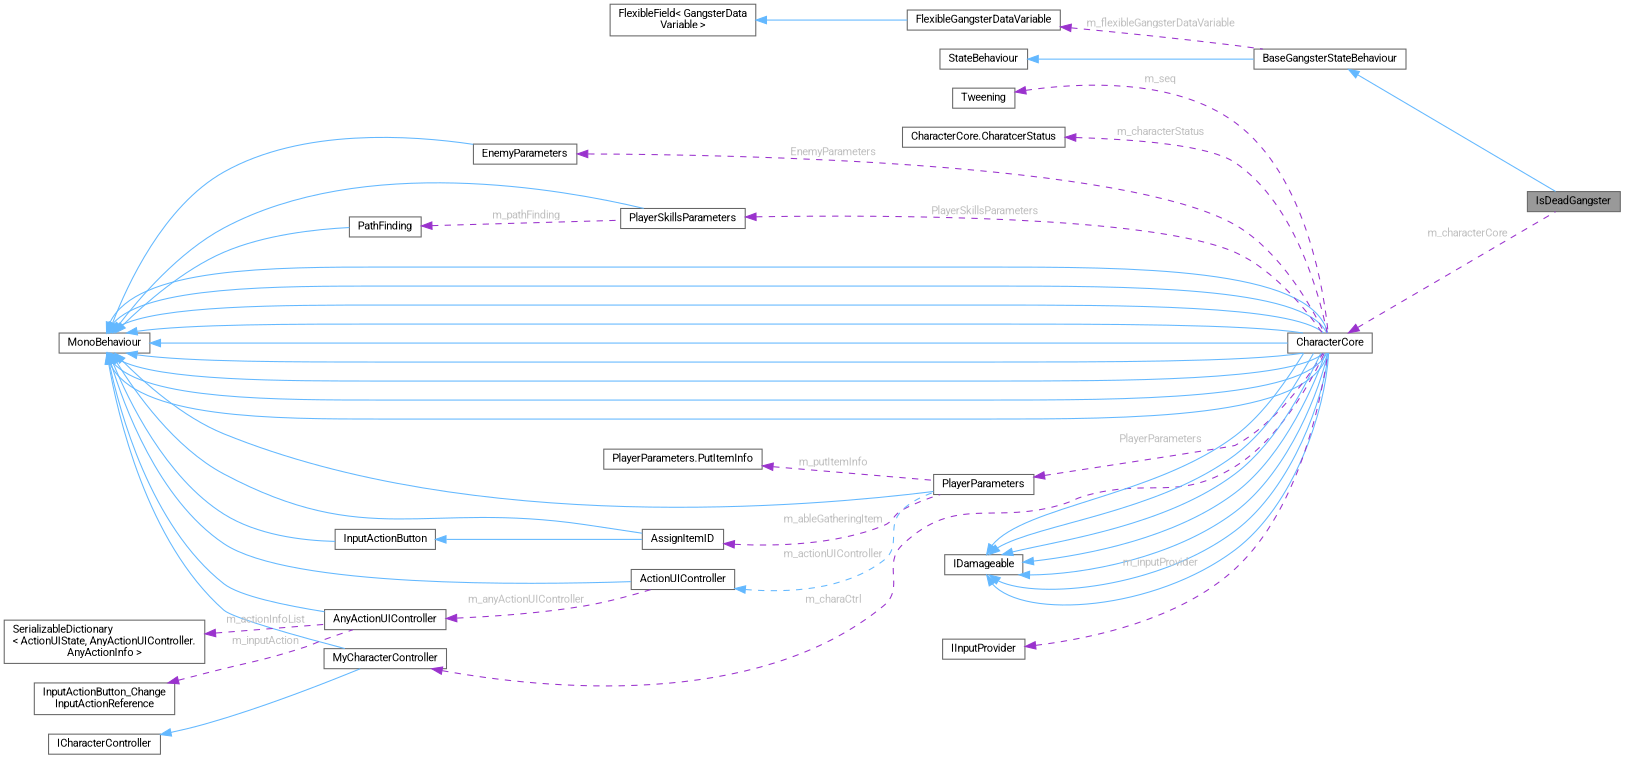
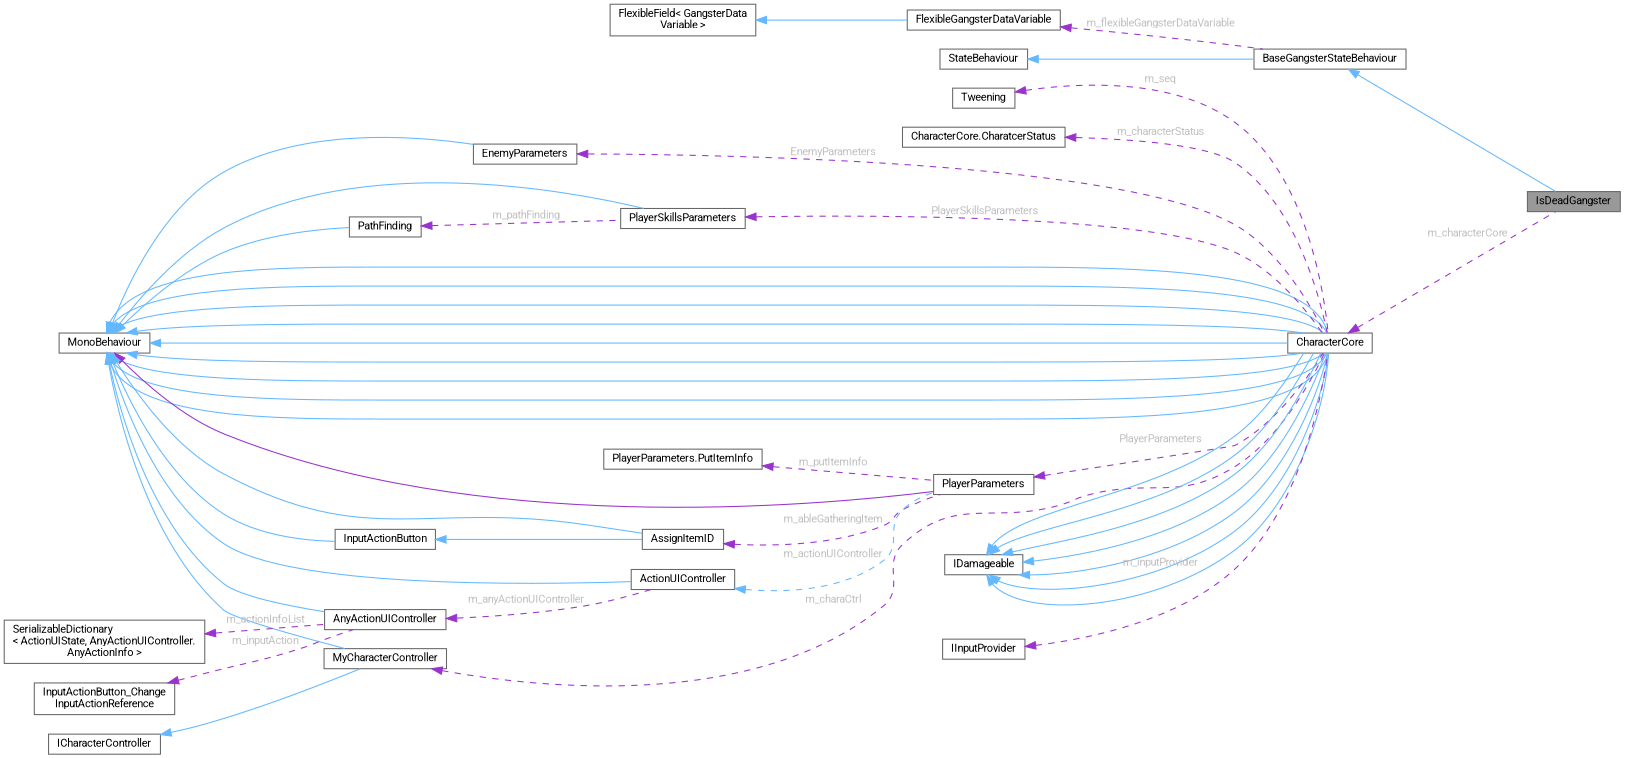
  digraph {
    fontname=Roboto
    rankdir=LR
    node [color=gray40 fillcolor=white fontname=Roboto fontsize=10 shape=box style=filled]
    edge [color=steelblue1 dir=back fontname=Roboto fontsize=10 labelfontname=Helvetica labelfontsize=10 style=solid]
    n1 [fillcolor=grey60 fontcolor=black height=0.2 label=IsDeadGangster width=0.4]
    n2 [height=0.2 label=BaseGangsterStateBehaviour width=0.4]
    n3 [height=0.2 label=StateBehaviour width=0.4]
    n4 [height=0.2 label=FlexibleGangsterDataVariable width=0.4]
    n5 [height=0.2 label="FlexibleField\< GangsterData\lVariable \>" width=0.4]
    n6 [height=0.2 label=CharacterCore width=0.4]
    n7 [height=0.2 label=MonoBehaviour width=0.4]
    n8 [height=0.2 label=MyCharacterController width=0.4]
    n9 [height=0.2 label=PlayerParameters width=0.4]
    n10 [height=0.2 label=AssignItemID width=0.4]
    n11 [height=0.2 label=ActionUIController width=0.4]
    n12 [height=0.2 label=AnyActionUIController width=0.4]
    n13 [height=0.2 label=InputActionButton width=0.4]
    n14 [height=0.2 label=EnemyParameters width=0.4]
    n15 [height=0.2 label=PlayerSkillsParameters width=0.4]
    n16 [height=0.2 label=PathFinding width=0.4]
    n17 [height=0.2 label=IDamageable width=0.4]
    n18 [height=0.2 label=ICharacterController width=0.4]
    n19 [height=0.2 label=IInputProvider width=0.4]
    n20 [height=0.2 label=Tweening width=0.4]
    n21 [height=0.2 label="CharacterCore.CharatcerStatus" width=0.4]
    n22 [height=0.2 label="PlayerParameters.PutItemInfo" width=0.4]
    n23 [height=0.2 label="InputActionButton_Change\lInputActionReference" width=0.4]
    n24 [height=0.2 label="SerializableDictionary\l\< ActionUIState, AnyActionUIController.\lAnyActionInfo \>" width=0.4]
    n2 -> n1
    n3 -> n2
    n4 -> n2 [color=darkorchid3 fontcolor=grey label=" m_flexibleGangsterDataVariable" style=dashed]
    n5 -> n4
    n6 -> n1 [color=darkorchid3 fontcolor=grey label=" m_characterCore" style=dashed]
    n7 -> n6
    n7 -> n6
    n7 -> n6
    n7 -> n6
    n7 -> n6
    n7 -> n6
    n7 -> n6
    n7 -> n6
    n7 -> n6
    n7 -> n8
-   n7 -> n9
+   n7 -> n9 [color=darkorchid3]
    n7 -> n10
    n7 -> n11
    n7 -> n12
    n7 -> n13
    n7 -> n14
    n7 -> n15
    n7 -> n16
    n8 -> n6 [color=darkorchid3 fontcolor=grey label=" m_charaCtrl" style=dashed]
    n9 -> n6 [color=darkorchid3 fontcolor=grey label=" PlayerParameters" style=dashed]
    n10 -> n9 [color=darkorchid3 fontcolor=grey label=" m_ableGatheringItem" style=dashed]
    n11 -> n9 [fontcolor=grey label=" m_actionUIController" style=dashed]
    n12 -> n11 [color=darkorchid3 fontcolor=grey label=" m_anyActionUIController" style=dashed]
    n13 -> n10
    n14 -> n6 [color=darkorchid3 fontcolor=grey label=" EnemyParameters" style=dashed]
    n15 -> n6 [color=darkorchid3 fontcolor=grey label=" PlayerSkillsParameters" style=dashed]
    n16 -> n15 [color=darkorchid3 fontcolor=grey label=" m_pathFinding" style=dashed]
    n17 -> n6
    n17 -> n6
    n17 -> n6
    n17 -> n6
    n17 -> n6
    n17 -> n6
    n17 -> n6
    n18 -> n8
    n19 -> n6 [color=darkorchid3 fontcolor=grey label=" m_inputProvider" style=dashed]
    n20 -> n6 [color=darkorchid3 fontcolor=grey label=" m_seq" style=dashed]
    n21 -> n6 [color=darkorchid3 fontcolor=grey label=" m_characterStatus" style=dashed]
    n22 -> n9 [color=darkorchid3 fontcolor=grey label=" m_putItemInfo" style=dashed]
    n23 -> n12 [color=darkorchid3 fontcolor=grey label=" m_inputAction" style=dashed]
    n24 -> n12 [color=darkorchid3 fontcolor=grey label=" m_actionInfoList" style=dashed]
  }
